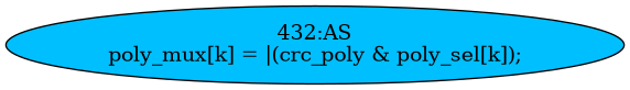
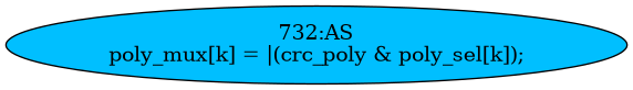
  strict digraph {
    rankdir=LR
-   n1 [ast="<pyverilog.vparser.ast.Assign object at 0x7f0126298a90>" def_var="['poly_mux']" fillcolor=deepskyblue label="432:AS\npoly_mux[k] = |(crc_poly & poly_sel[k]);" statements="[]" style=filled typ=Assign use_var="['crc_poly', 'poly_sel', 'k']"]
+   n1 [ast="<pyverilog.vparser.ast.Assign object at 0x7f0126298a90>" def_var="['poly_mux']" fillcolor=deepskyblue label="732:AS\npoly_mux[k] = |(crc_poly & poly_sel[k]);" statements="[]" style=filled typ=Assign use_var="['crc_poly', 'poly_sel', 'k']"]
  }
